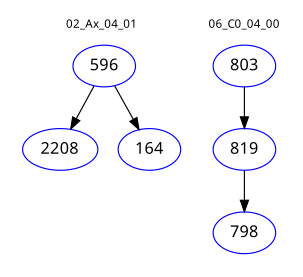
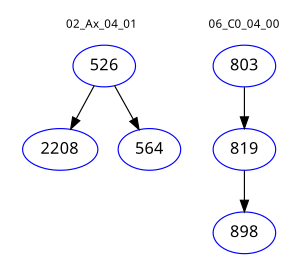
  digraph {
    fontname="Noto Sans"
    node [color=blue fontname="Noto Sans"]
    edge [color=black fontname="Noto Sans"]
-   n1 [label=596]
+   n1 [label=526]
    n2 [label=2208]
-   n3 [label=164]
+   n3 [label=564]
    n4 [label=803]
-   n5 [label=798]
+   n5 [label=898]
    n6 [label=819]
    subgraph cluster_1 {
      color=white
      fontsize=10
      label="02_Ax_04_01"
      n1
      n2
      n3
    }
    subgraph cluster_2 {
      color=white
      fontsize=10
      label="06_C0_04_00"
      n4
      n5
      n6
    }
    n1 -> n2
    n1 -> n3
    n4 -> n6
    n6 -> n5
  }
